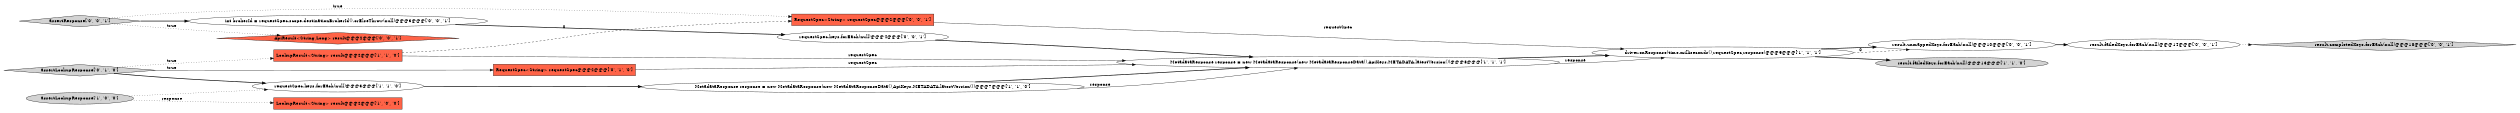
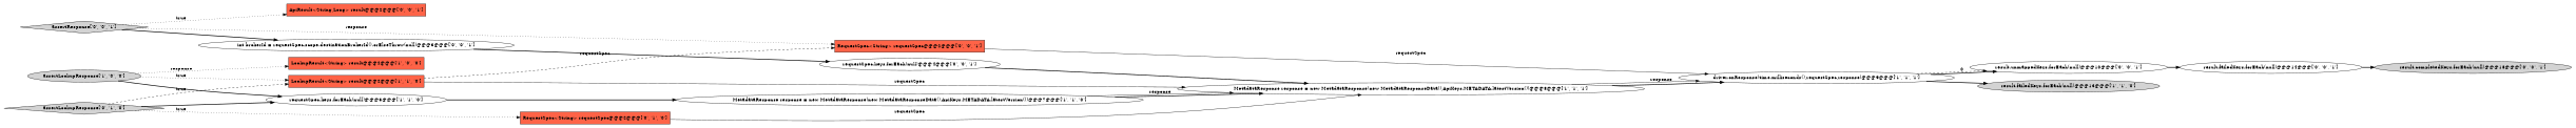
  digraph {
    rankdir=LR
    node [fillcolor=white shape=ellipse style=filled]
    edge [style=bold]
    n1 [label="result.unmappedKeys.forEach(null)@@@10@@@['0', '0', '1']"]
    n2 [label="result.failedKeys.forEach(null)@@@14@@@['0', '0', '1']"]
-   n3 [fillcolor=lightgray label="result.completedKeys.forEach(null)@@@18@@@['0', '0', '1']" shape=diamond]
+   n3 [fillcolor=lightgray label="result.completedKeys.forEach(null)@@@18@@@['0', '0', '1']"]
    n4 [label="requestSpec.keys.forEach(null)@@@4@@@['0', '0', '1']"]
    n5 [label="MetadataResponse response = new MetadataResponse(new MetadataResponseData(),ApiKeys.METADATA.latestVersion())@@@8@@@['1', '1', '1']"]
    n6 [label="driver.onResponse(time.milliseconds(),requestSpec,response)@@@9@@@['1', '1', '1']"]
-   n7 [fillcolor=tomato label="ApiResult<String,Long> result@@@2@@@['0', '0', '1']" shape=diamond]
+   n7 [fillcolor=tomato label="ApiResult<String,Long> result@@@2@@@['0', '0', '1']" shape=box]
    n8 [fillcolor=tomato label="RequestSpec<String> requestSpec@@@2@@@['0', '1', '0']" shape=box]
    n9 [label="int brokerId = requestSpec.scope.destinationBrokerId().orElseThrow(null)@@@3@@@['0', '0', '1']"]
    n10 [fillcolor=tomato label="LookupResult<String> result@@@2@@@['1', '1', '0']" shape=box]
    n11 [fillcolor=tomato label="RequestSpec<String> requestSpec@@@2@@@['0', '0', '1']" shape=box]
    n12 [label="MetadataResponse response = new MetadataResponse(new MetadataResponseData(),ApiKeys.METADATA.latestVersion())@@@7@@@['1', '1', '0']"]
    n13 [fillcolor=lightgray label="assertLookupResponse['1', '0', '0']"]
    n14 [label="requestSpec.keys.forEach(null)@@@3@@@['1', '1', '0']"]
    n15 [fillcolor=tomato label="LookupResult<String> result@@@2@@@['1', '0', '0']" shape=box]
    n16 [fillcolor=lightgray label="result.failedKeys.forEach(null)@@@13@@@['1', '1', '0']"]
    n17 [fillcolor=lightgray label="assertResponse['0', '0', '1']" shape=diamond]
    n18 [fillcolor=lightgray label="assertLookupResponse['0', '1', '0']" shape=diamond]
    n1 -> n2
-   n2 -> n3 [style=dotted]
+   n2 -> n3
    n4 -> n5
    n5 -> n6
    n5 -> n6 [label=response style=solid]
    n6 -> n1 [label=0 style=dashed]
    n6 -> n1
    n6 -> n16
    n8 -> n5 [label=requestSpec style=solid]
    n9 -> n4
    n10 -> n5 [label=requestSpec style=solid]
-   n10 -> n11 [label=0 style=dashed]
+   n10 -> n11 [label=requestSpec style=dashed]
    n11 -> n6 [label=requestSpec style=solid]
    n12 -> n5 [label=response style=solid]
    n12 -> n5
-   n13 -> n14 [style=dotted]
+   n13 -> n10 [label=true style=dotted]
+   n13 -> n14
    n13 -> n15 [label=response style=dotted]
    n14 -> n12
    n17 -> n7 [label=true style=dotted]
    n17 -> n9
-   n17 -> n11 [label=true style=dotted]
-   n18 -> n8 [label=true style=solid]
-   n18 -> n10 [label=true style=dotted]
+   n17 -> n11 [label=response style=dotted]
+   n18 -> n8 [label=true style=dotted]
+   n18 -> n10 [label=true style=dashed]
    n18 -> n14
  }
